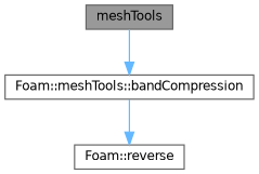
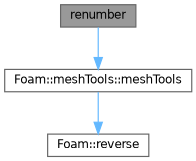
  digraph {
    rankdir=TB
    node [color=grey40 fillcolor=white fontname=Helvetica fontsize=10 shape=box style=filled]
    edge [color=steelblue1 fontname=Helvetica fontsize=10 labelfontname=Helvetica labelfontsize=10 style=solid]
-   n1 [color=gray40 fillcolor=grey60 fontcolor=black height=0.2 label=meshTools width=0.4]
-   n2 [height=0.2 label="Foam::meshTools::bandCompression" width=0.4]
+   n1 [color=gray40 fillcolor=grey60 fontcolor=black height=0.2 label=renumber width=0.4]
+   n2 [height=0.2 label="Foam::meshTools::meshTools" width=0.4]
    n3 [height=0.2 label="Foam::reverse" width=0.4]
    n1 -> n2
    n2 -> n3
  }
